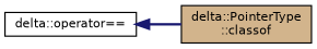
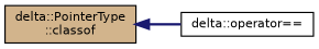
  digraph {
    rankdir=LR
    node [color=black fontname=Helvetica fontsize=10 shape=record style=filled]
    n1 [fillcolor=white fontcolor=black height=0.2 label="delta::operator==" width=0.4]
    n2 [fillcolor=tan height=0.2 label="delta::PointerType\l::classof" width=0.4]
-   n1 -> n2 [color=midnightblue dir=back fontname=Helvetica fontsize=10 labelfontname=Helvetica labelfontsize=10 style=bold]
+   n2 -> n1 [color=midnightblue dir=back fontname=Helvetica fontsize=10 labelfontname=Helvetica labelfontsize=10 style=bold]
  }
